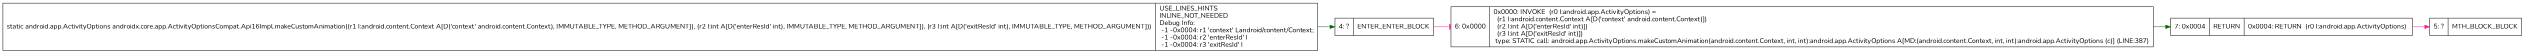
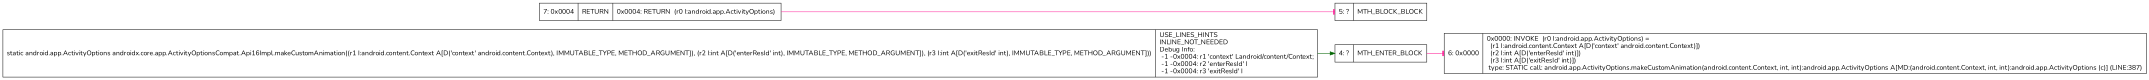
  digraph {
    fontname=Nunito
    rankdir=LR
    node [fontname=Nunito shape=record]
    edge [arrowhead=tee color=deeppink fontname=Nunito]
-   n1 [label="{4\:\ ?|ENTER_ENTER_BLOCK\l}"]
+   n1 [label="{4\:\ ?|MTH_ENTER_BLOCK\l}"]
    n2 [label="{6\:\ 0x0000|0x0000: INVOKE  (r0 I:android.app.ActivityOptions) = \l  (r1 I:android.content.Context A[D('context' android.content.Context)])\l  (r2 I:int A[D('enterResId' int)])\l  (r3 I:int A[D('exitResId' int)])\l type: STATIC call: android.app.ActivityOptions.makeCustomAnimation(android.content.Context, int, int):android.app.ActivityOptions A[MD:(android.content.Context, int, int):android.app.ActivityOptions (c)] (LINE:387)\l}"]
    n3 [label="{7\:\ 0x0004|RETURN\l|0x0004: RETURN  (r0 I:android.app.ActivityOptions) \l}"]
    n4 [label="{5\:\ ?|MTH_BLOCK_BLOCK\l}"]
    n5 [label="{static android.app.ActivityOptions androidx.core.app.ActivityOptionsCompat.Api16Impl.makeCustomAnimation((r1 I:android.content.Context A[D('context' android.content.Context), IMMUTABLE_TYPE, METHOD_ARGUMENT]), (r2 I:int A[D('enterResId' int), IMMUTABLE_TYPE, METHOD_ARGUMENT]), (r3 I:int A[D('exitResId' int), IMMUTABLE_TYPE, METHOD_ARGUMENT]))  | USE_LINES_HINTS\lINLINE_NOT_NEEDED\lDebug Info:\l  \-1 \-0x0004: r1 'context' Landroid\/content\/Context;\l  \-1 \-0x0004: r2 'enterResId' I\l  \-1 \-0x0004: r3 'exitResId' I\l}"]
    n1 -> n2
-   n2 -> n3 [arrowhead=normal color=darkgreen]
-   n3 -> n4 [arrowhead=normal]
+   n3 -> n4
    n5 -> n1 [arrowhead=normal color=darkgreen]
  }
